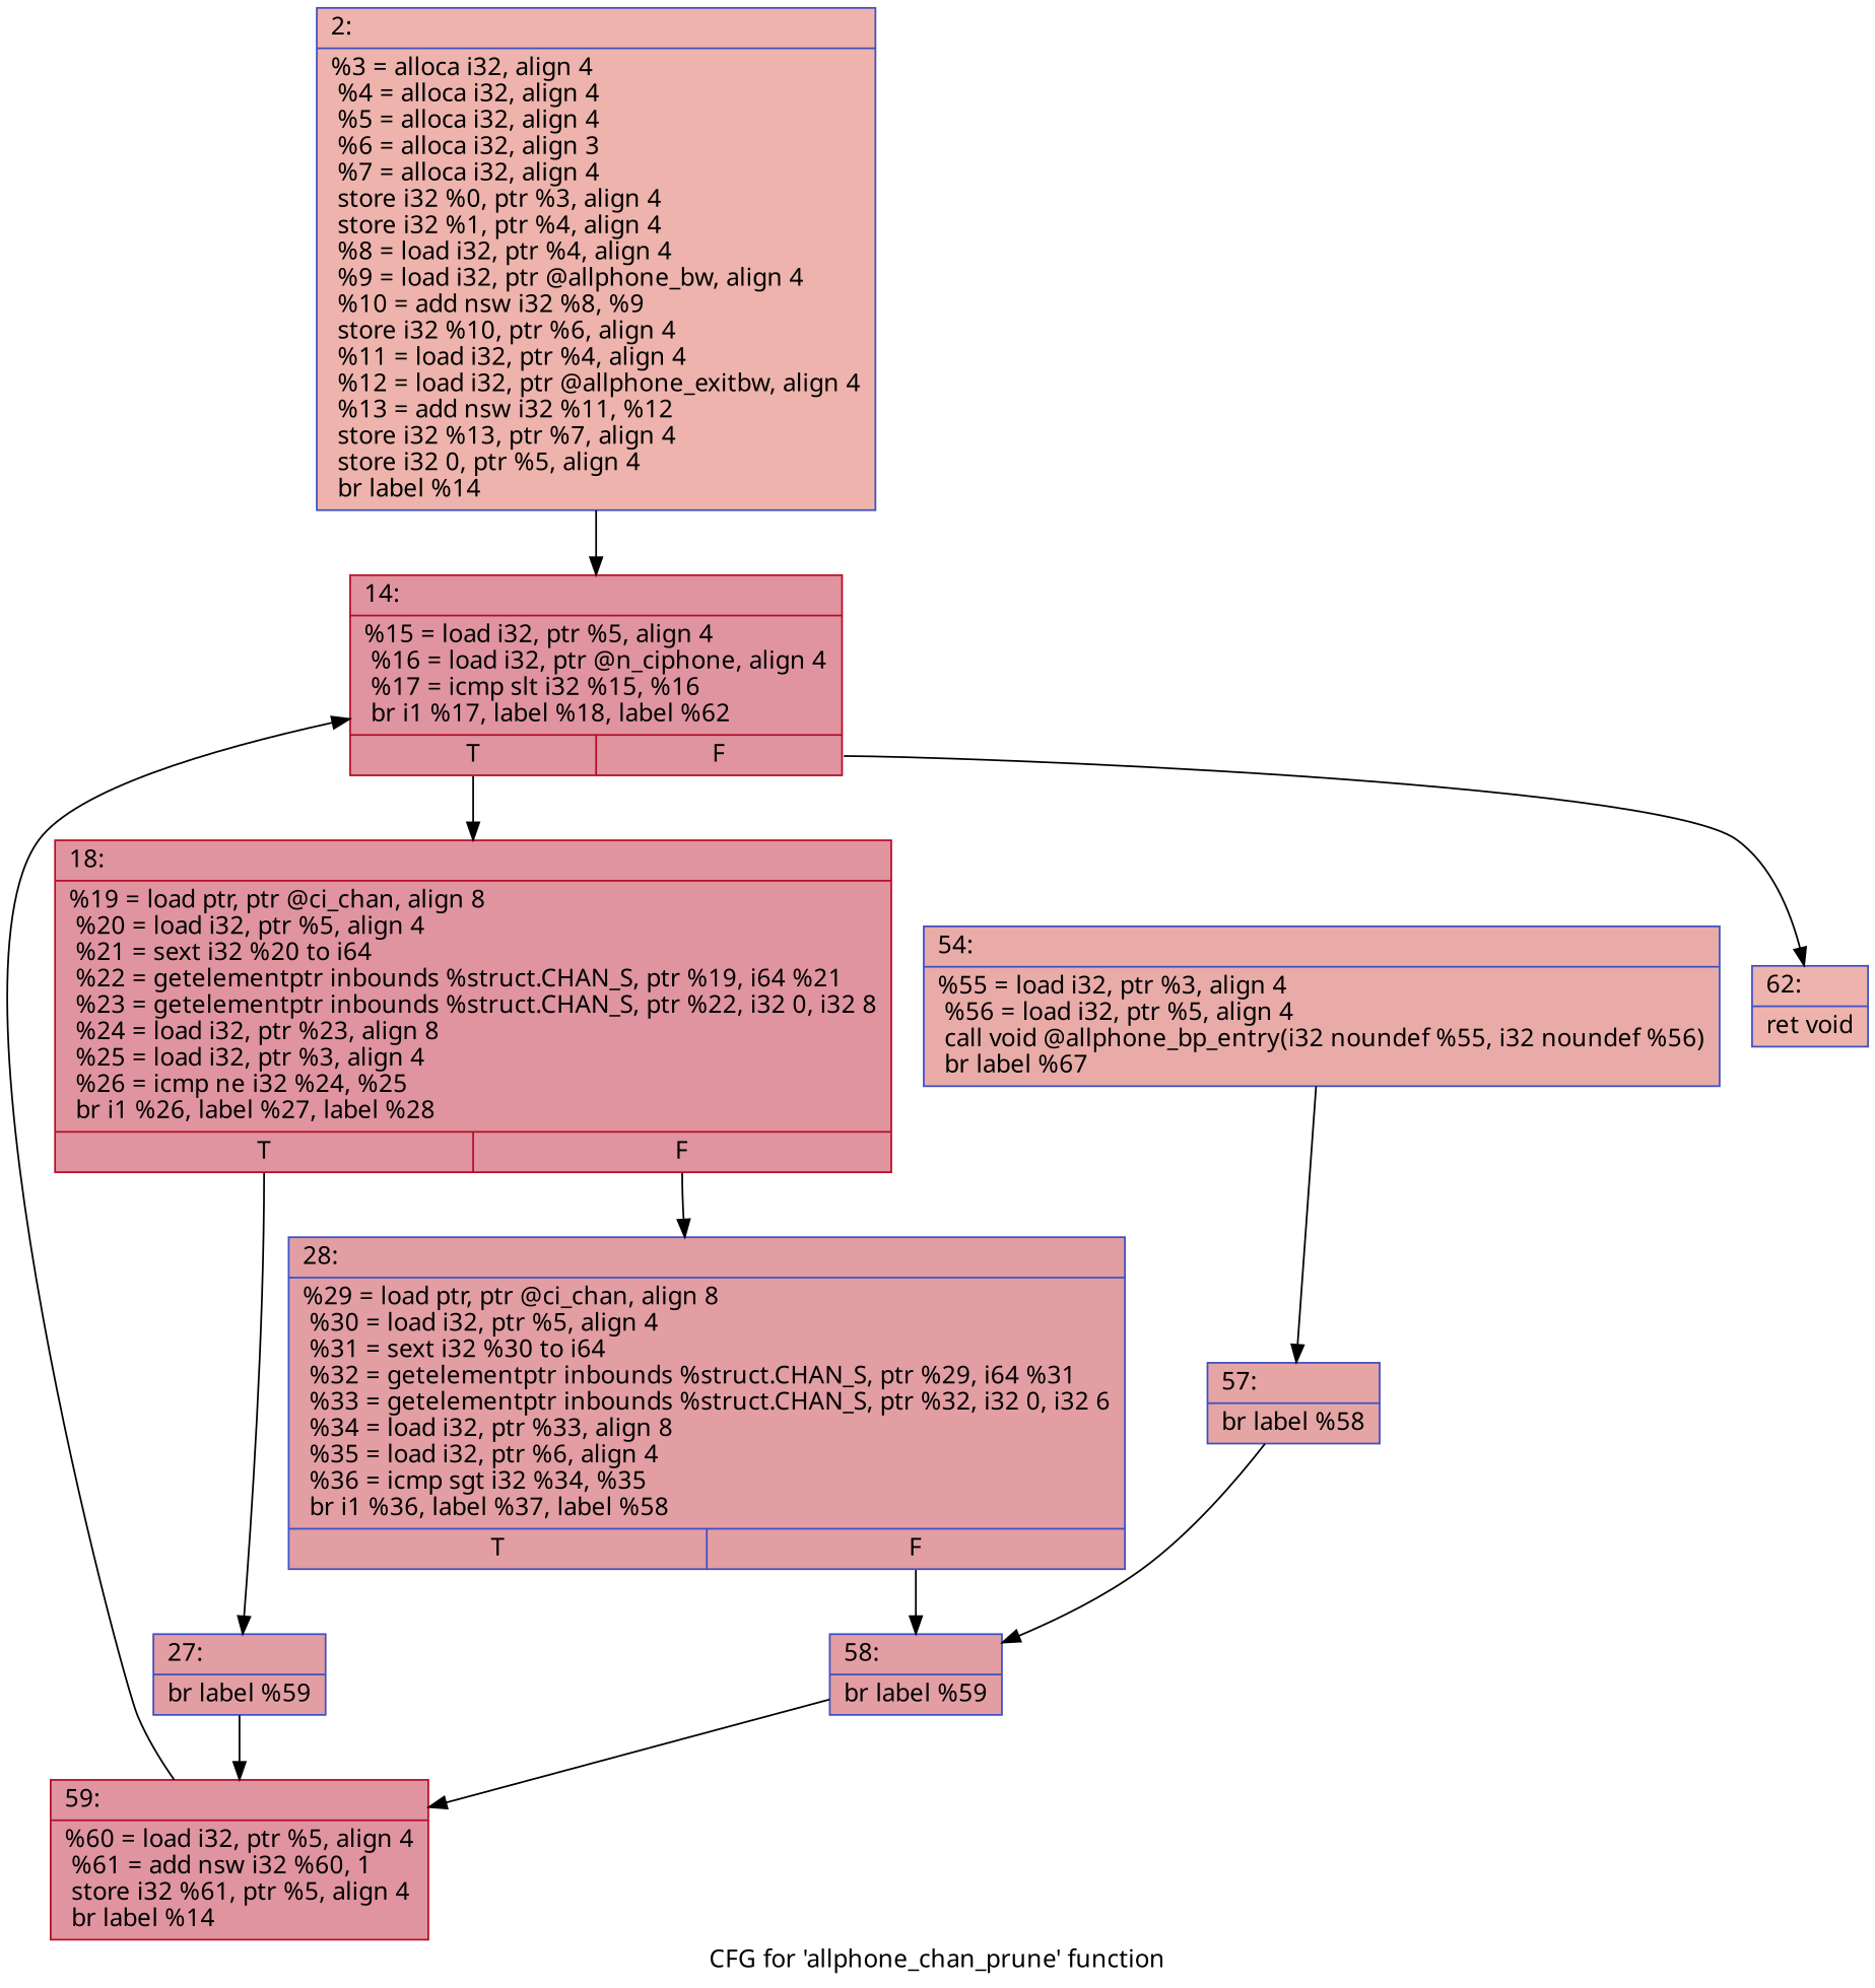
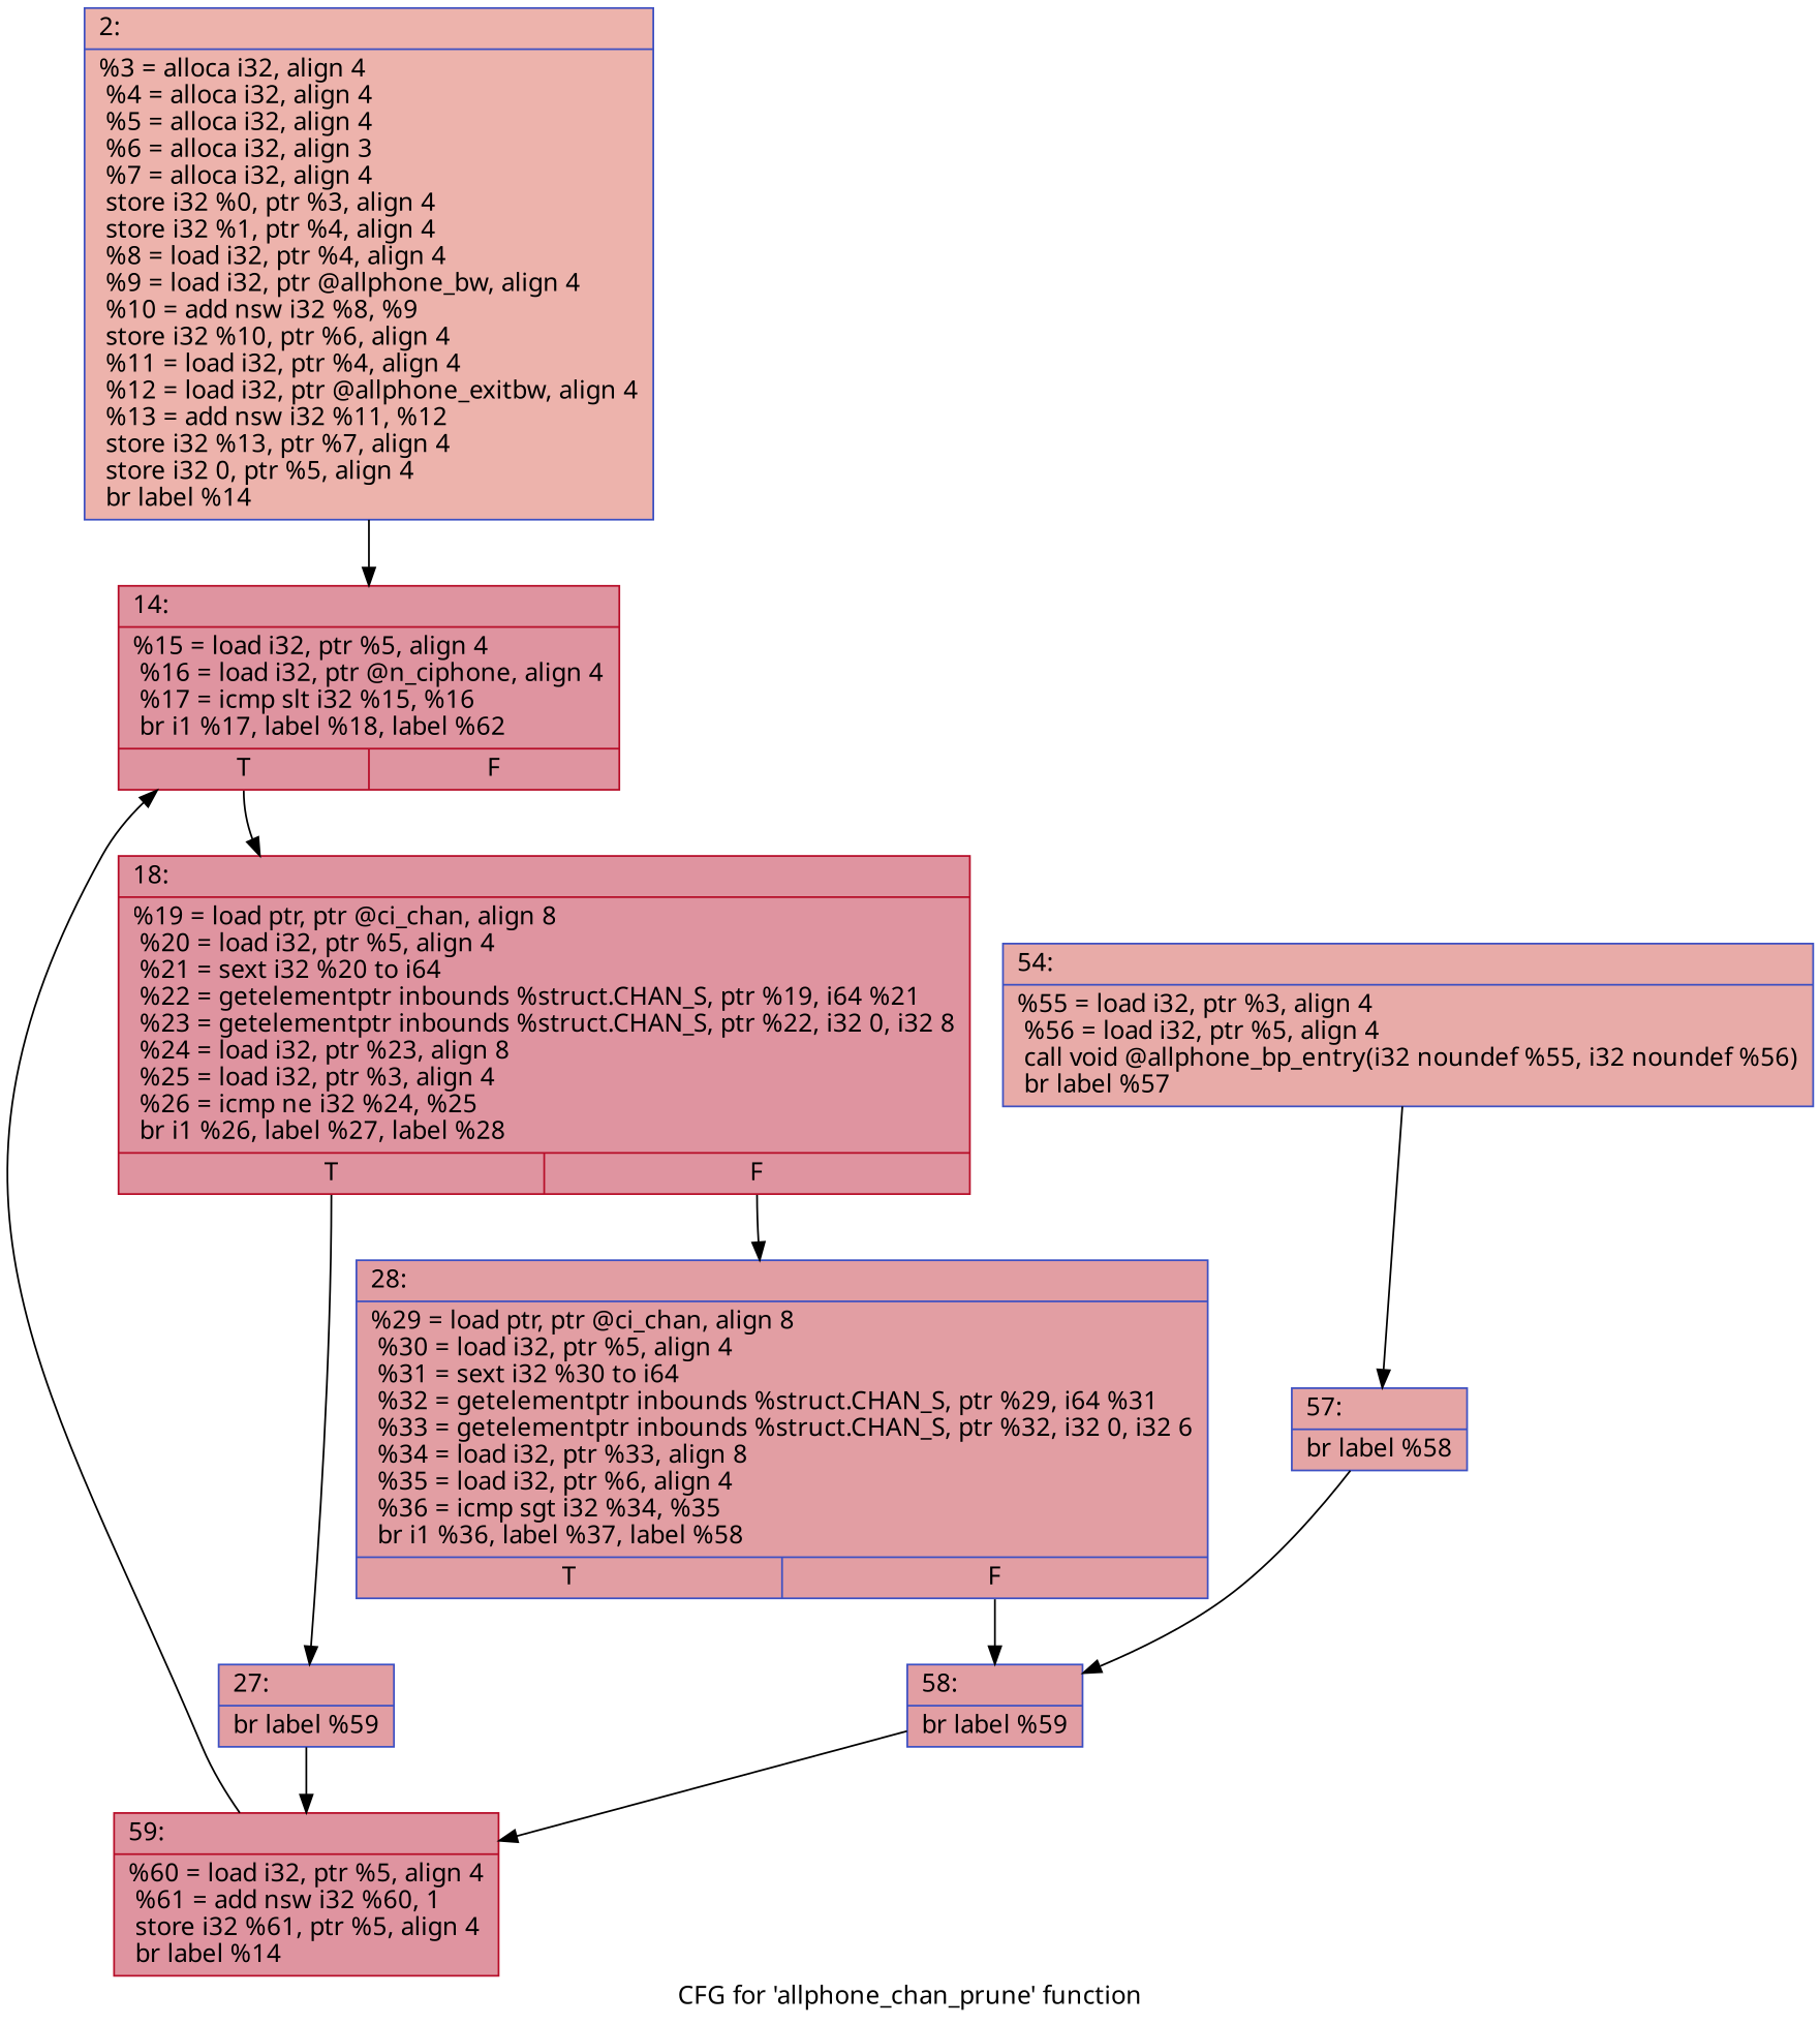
  digraph {
    fontname="Noto Sans"
    label="CFG for 'allphone_chan_prune' function"
    node [color="#3d50c3ff" fillcolor="#b70d2870" fontname="Noto Sans" shape=record style=filled]
    edge [fontname="Noto Sans"]
    n1 [fillcolor="#d6524470" label="{2:\l|  %3 = alloca i32, align 4\l  %4 = alloca i32, align 4\l  %5 = alloca i32, align 4\l  %6 = alloca i32, align 3\l  %7 = alloca i32, align 4\l  store i32 %0, ptr %3, align 4\l  store i32 %1, ptr %4, align 4\l  %8 = load i32, ptr %4, align 4\l  %9 = load i32, ptr @allphone_bw, align 4\l  %10 = add nsw i32 %8, %9\l  store i32 %10, ptr %6, align 4\l  %11 = load i32, ptr %4, align 4\l  %12 = load i32, ptr @allphone_exitbw, align 4\l  %13 = add nsw i32 %11, %12\l  store i32 %13, ptr %7, align 4\l  store i32 0, ptr %5, align 4\l  br label %14\l}"]
    n2 [color="#b70d28ff" label="{14:\l|  %15 = load i32, ptr %5, align 4\l  %16 = load i32, ptr @n_ciphone, align 4\l  %17 = icmp slt i32 %15, %16\l  br i1 %17, label %18, label %62\l|{<s0>T|<s1>F}}"]
    n3 [color="#b70d28ff" label="{18:\l|  %19 = load ptr, ptr @ci_chan, align 8\l  %20 = load i32, ptr %5, align 4\l  %21 = sext i32 %20 to i64\l  %22 = getelementptr inbounds %struct.CHAN_S, ptr %19, i64 %21\l  %23 = getelementptr inbounds %struct.CHAN_S, ptr %22, i32 0, i32 8\l  %24 = load i32, ptr %23, align 8\l  %25 = load i32, ptr %3, align 4\l  %26 = icmp ne i32 %24, %25\l  br i1 %26, label %27, label %28\l|{<s0>T|<s1>F}}"]
-   n4 [fillcolor="#d6524470" label="{62:\l|  ret void\l}"]
    n5 [fillcolor="#be242e70" label="{27:\l|  br label %59\l}"]
    n6 [fillcolor="#be242e70" label="{28:\l|  %29 = load ptr, ptr @ci_chan, align 8\l  %30 = load i32, ptr %5, align 4\l  %31 = sext i32 %30 to i64\l  %32 = getelementptr inbounds %struct.CHAN_S, ptr %29, i64 %31\l  %33 = getelementptr inbounds %struct.CHAN_S, ptr %32, i32 0, i32 6\l  %34 = load i32, ptr %33, align 8\l  %35 = load i32, ptr %6, align 4\l  %36 = icmp sgt i32 %34, %35\l  br i1 %36, label %37, label %58\l|{<s0>T|<s1>F}}"]
    n7 [color="#b70d28ff" label="{59:\l|  %60 = load i32, ptr %5, align 4\l  %61 = add nsw i32 %60, 1\l  store i32 %61, ptr %5, align 4\l  br label %14\l}"]
    n8 [fillcolor="#be242e70" label="{58:\l|  br label %59\l}"]
-   n9 [fillcolor="#cc403a70" label="{54:\l|  %55 = load i32, ptr %3, align 4\l  %56 = load i32, ptr %5, align 4\l  call void @allphone_bp_entry(i32 noundef %55, i32 noundef %56)\l  br label %67\l}"]
+   n9 [fillcolor="#cc403a70" label="{54:\l|  %55 = load i32, ptr %3, align 4\l  %56 = load i32, ptr %5, align 4\l  call void @allphone_bp_entry(i32 noundef %55, i32 noundef %56)\l  br label %57\l}"]
    n10 [fillcolor="#c5333470" label="{57:\l|  br label %58\l}"]
    n1 -> n2
    n2 -> n3 [tailport=s0]
-   n2 -> n4 [tailport=s1]
    n3 -> n5 [tailport=s0]
    n3 -> n6 [tailport=s1]
    n5 -> n7
    n6 -> n8 [tailport=s1]
    n7 -> n2
    n8 -> n7
    n9 -> n10
    n10 -> n8
  }
